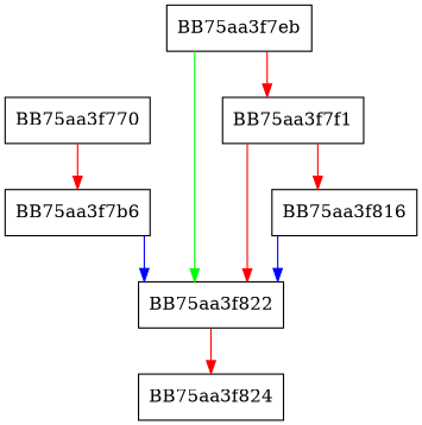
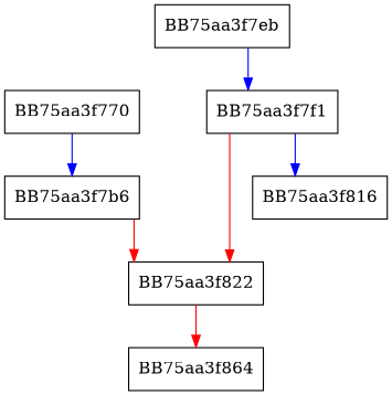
  digraph {
    splines=ortho
    node [shape=box]
    edge [color=red]
    BB75aa3f770
    BB75aa3f7b6
    BB75aa3f822
    BB75aa3f7eb
    BB75aa3f7f1
-   BB75aa3f824
+   BB75aa3f824 [label=BB75aa3f864]
    BB75aa3f816
-   BB75aa3f770 -> BB75aa3f7b6
-   BB75aa3f7b6 -> BB75aa3f822 [color=blue]
+   BB75aa3f770 -> BB75aa3f7b6 [color=blue]
+   BB75aa3f7b6 -> BB75aa3f822
    BB75aa3f822 -> BB75aa3f824
-   BB75aa3f7eb -> BB75aa3f822 [color=green]
-   BB75aa3f7eb -> BB75aa3f7f1
+   BB75aa3f7eb -> BB75aa3f7f1 [color=blue]
    BB75aa3f7f1 -> BB75aa3f822
-   BB75aa3f7f1 -> BB75aa3f816
-   BB75aa3f816 -> BB75aa3f822 [color=blue]
+   BB75aa3f7f1 -> BB75aa3f816 [color=blue]
  }
